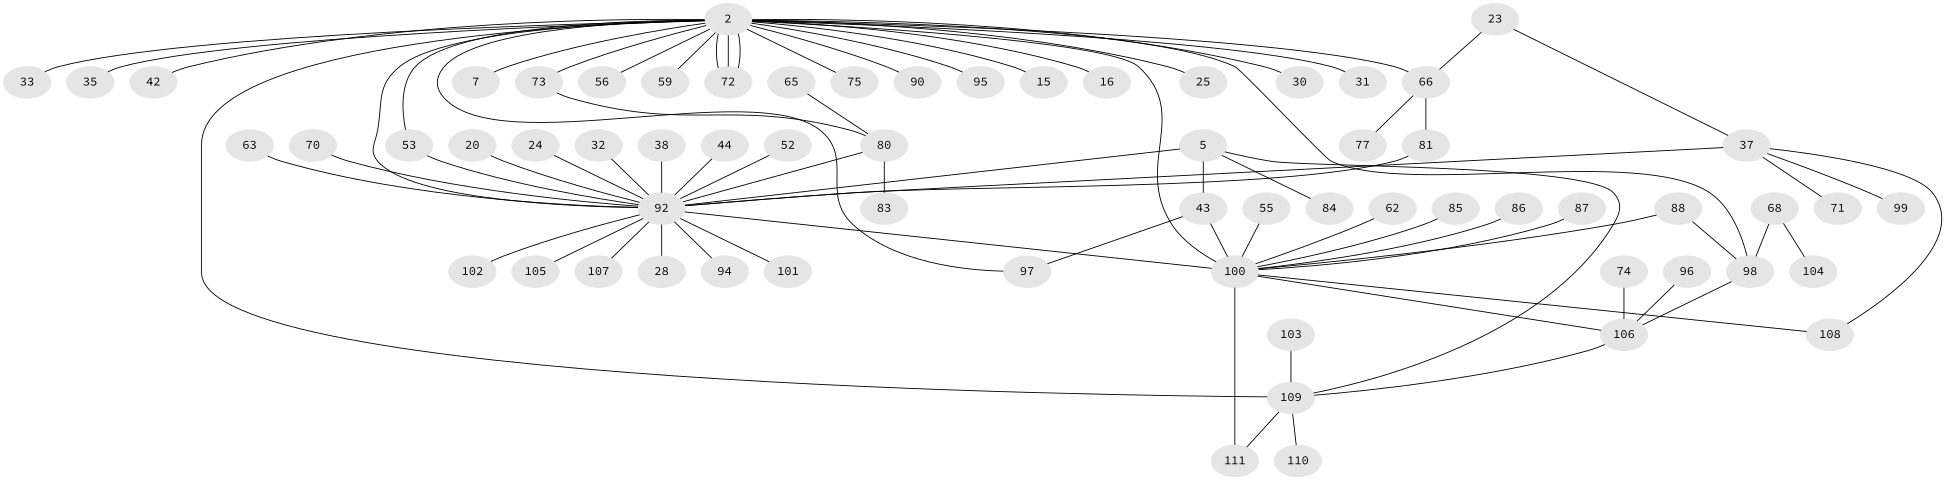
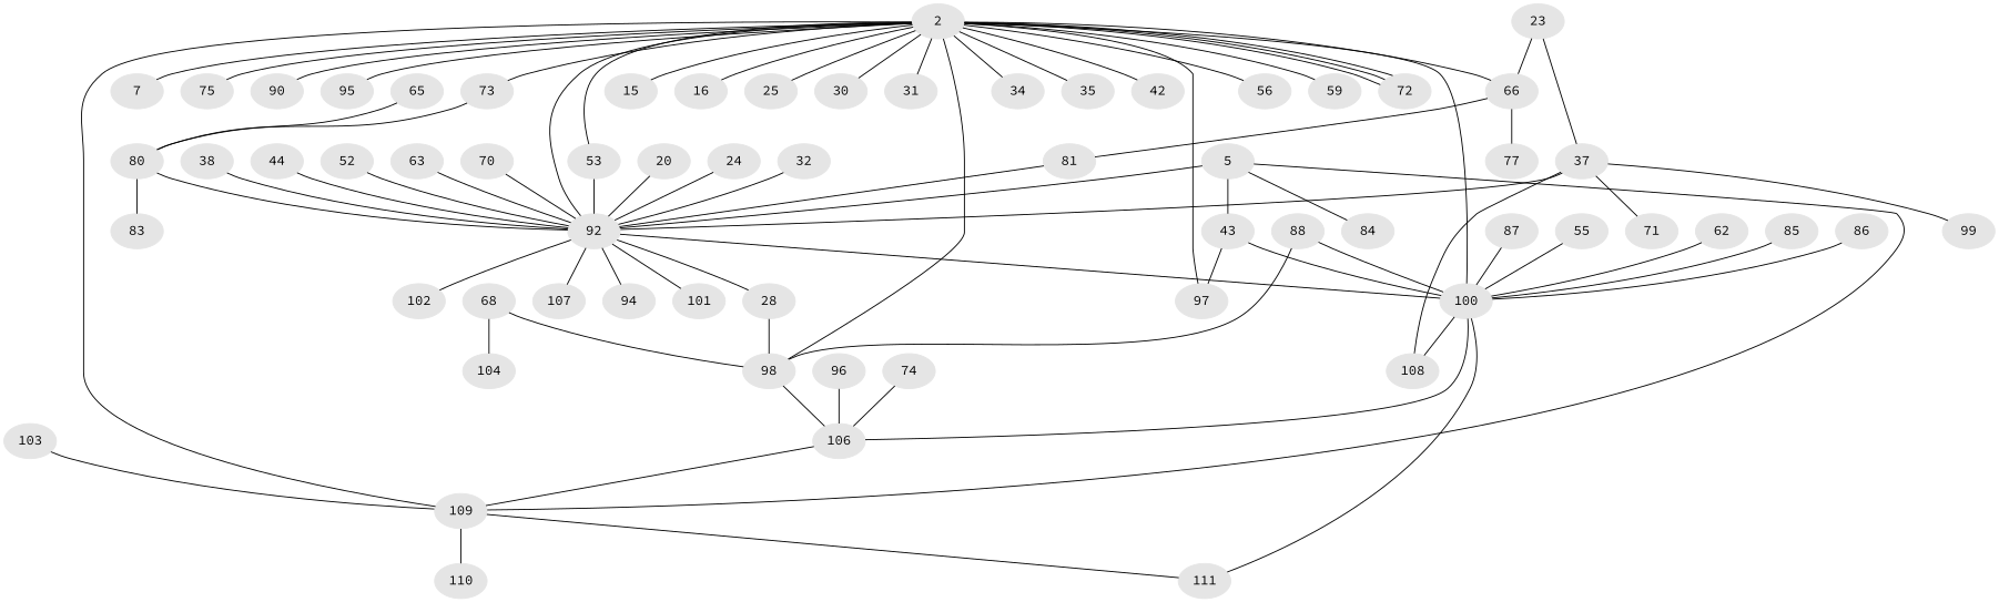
  graph {
    fontname="Source Code Pro"
    node [color=gray90 fontname="Source Code Pro" style=filled]
    edge [fontname="Source Code Pro"]
    2
    7
    15
    16
    25
    30
    31
-   34 [label=33]
+   34
    35
    42
    53 [super="+12"]
    56
    59 [super="+29"]
    66 [super="+58"]
    72
    73
    75 [super="+14"]
    90 [super="+49"]
    92 [super="+39+89+67+69+46"]
    95 [super="+47"]
    97
    98 [super="+22"]
    100 [super="+6+45+78"]
    109 [super="+93+40+48+91"]
    77
    81 [super="+76"]
    80 [super="+51"]
    28
    94
    101 [super="+82"]
    102
-   105
    107
    106 [super="+36+27+10+41+64"]
    108
    111
    110
    5
    43
    84
    20
    23
    37
    71
    99
    24
    32
    38
    44
    52 [super="+21"]
    55
    62
    63
    83 [super="+54"]
    65
    68 [super="+33"]
    104
    70
    74
    85
    86
    87
    88
    96
    103
    2 -- 7
    2 -- 15
    2 -- 16
    2 -- 25
    2 -- 30
    2 -- 31
    2 -- 34
    2 -- 35
    2 -- 42
    2 -- 53 [weight=2]
    2 -- 56
    2 -- 59
    2 -- 66 [weight=2]
    2 -- 72
    2 -- 72
    2 -- 72
    2 -- 73
    2 -- 75
    2 -- 90
    2 -- 92 [weight=3]
    2 -- 95
    2 -- 97
    2 -- 98
    2 -- 100 [weight=5]
    2 -- 109 [weight=2]
    53 -- 92 [weight=2]
    66 -- 77
    66 -- 81
    73 -- 80
    92 -- 100
    92 -- 28 [weight=2]
    92 -- 94
    92 -- 101
    92 -- 102
-   92 -- 105
    92 -- 107
    98 -- 106
    100 -- 106
    100 -- 108
    100 -- 111
    109 -- 111
    109 -- 110
    81 -- 92
    80 -- 92 [weight=2]
    80 -- 83
+   28 -- 98
    106 -- 109
    5 -- 92 [weight=2]
    5 -- 109
    5 -- 43
    5 -- 84
    43 -- 97
    43 -- 100 [weight=2]
    20 -- 92
    23 -- 66
    23 -- 37
    37 -- 92 [weight=2]
    37 -- 108
    37 -- 71
    37 -- 99
    24 -- 92
    32 -- 92
    38 -- 92
    44 -- 92
    52 -- 92
    55 -- 100
    62 -- 100
    63 -- 92
    65 -- 80
    68 -- 98 [weight=2]
    68 -- 104
    70 -- 92
    74 -- 106
    85 -- 100
    86 -- 100
    87 -- 100
    88 -- 98
    88 -- 100
    96 -- 106
    103 -- 109
  }
